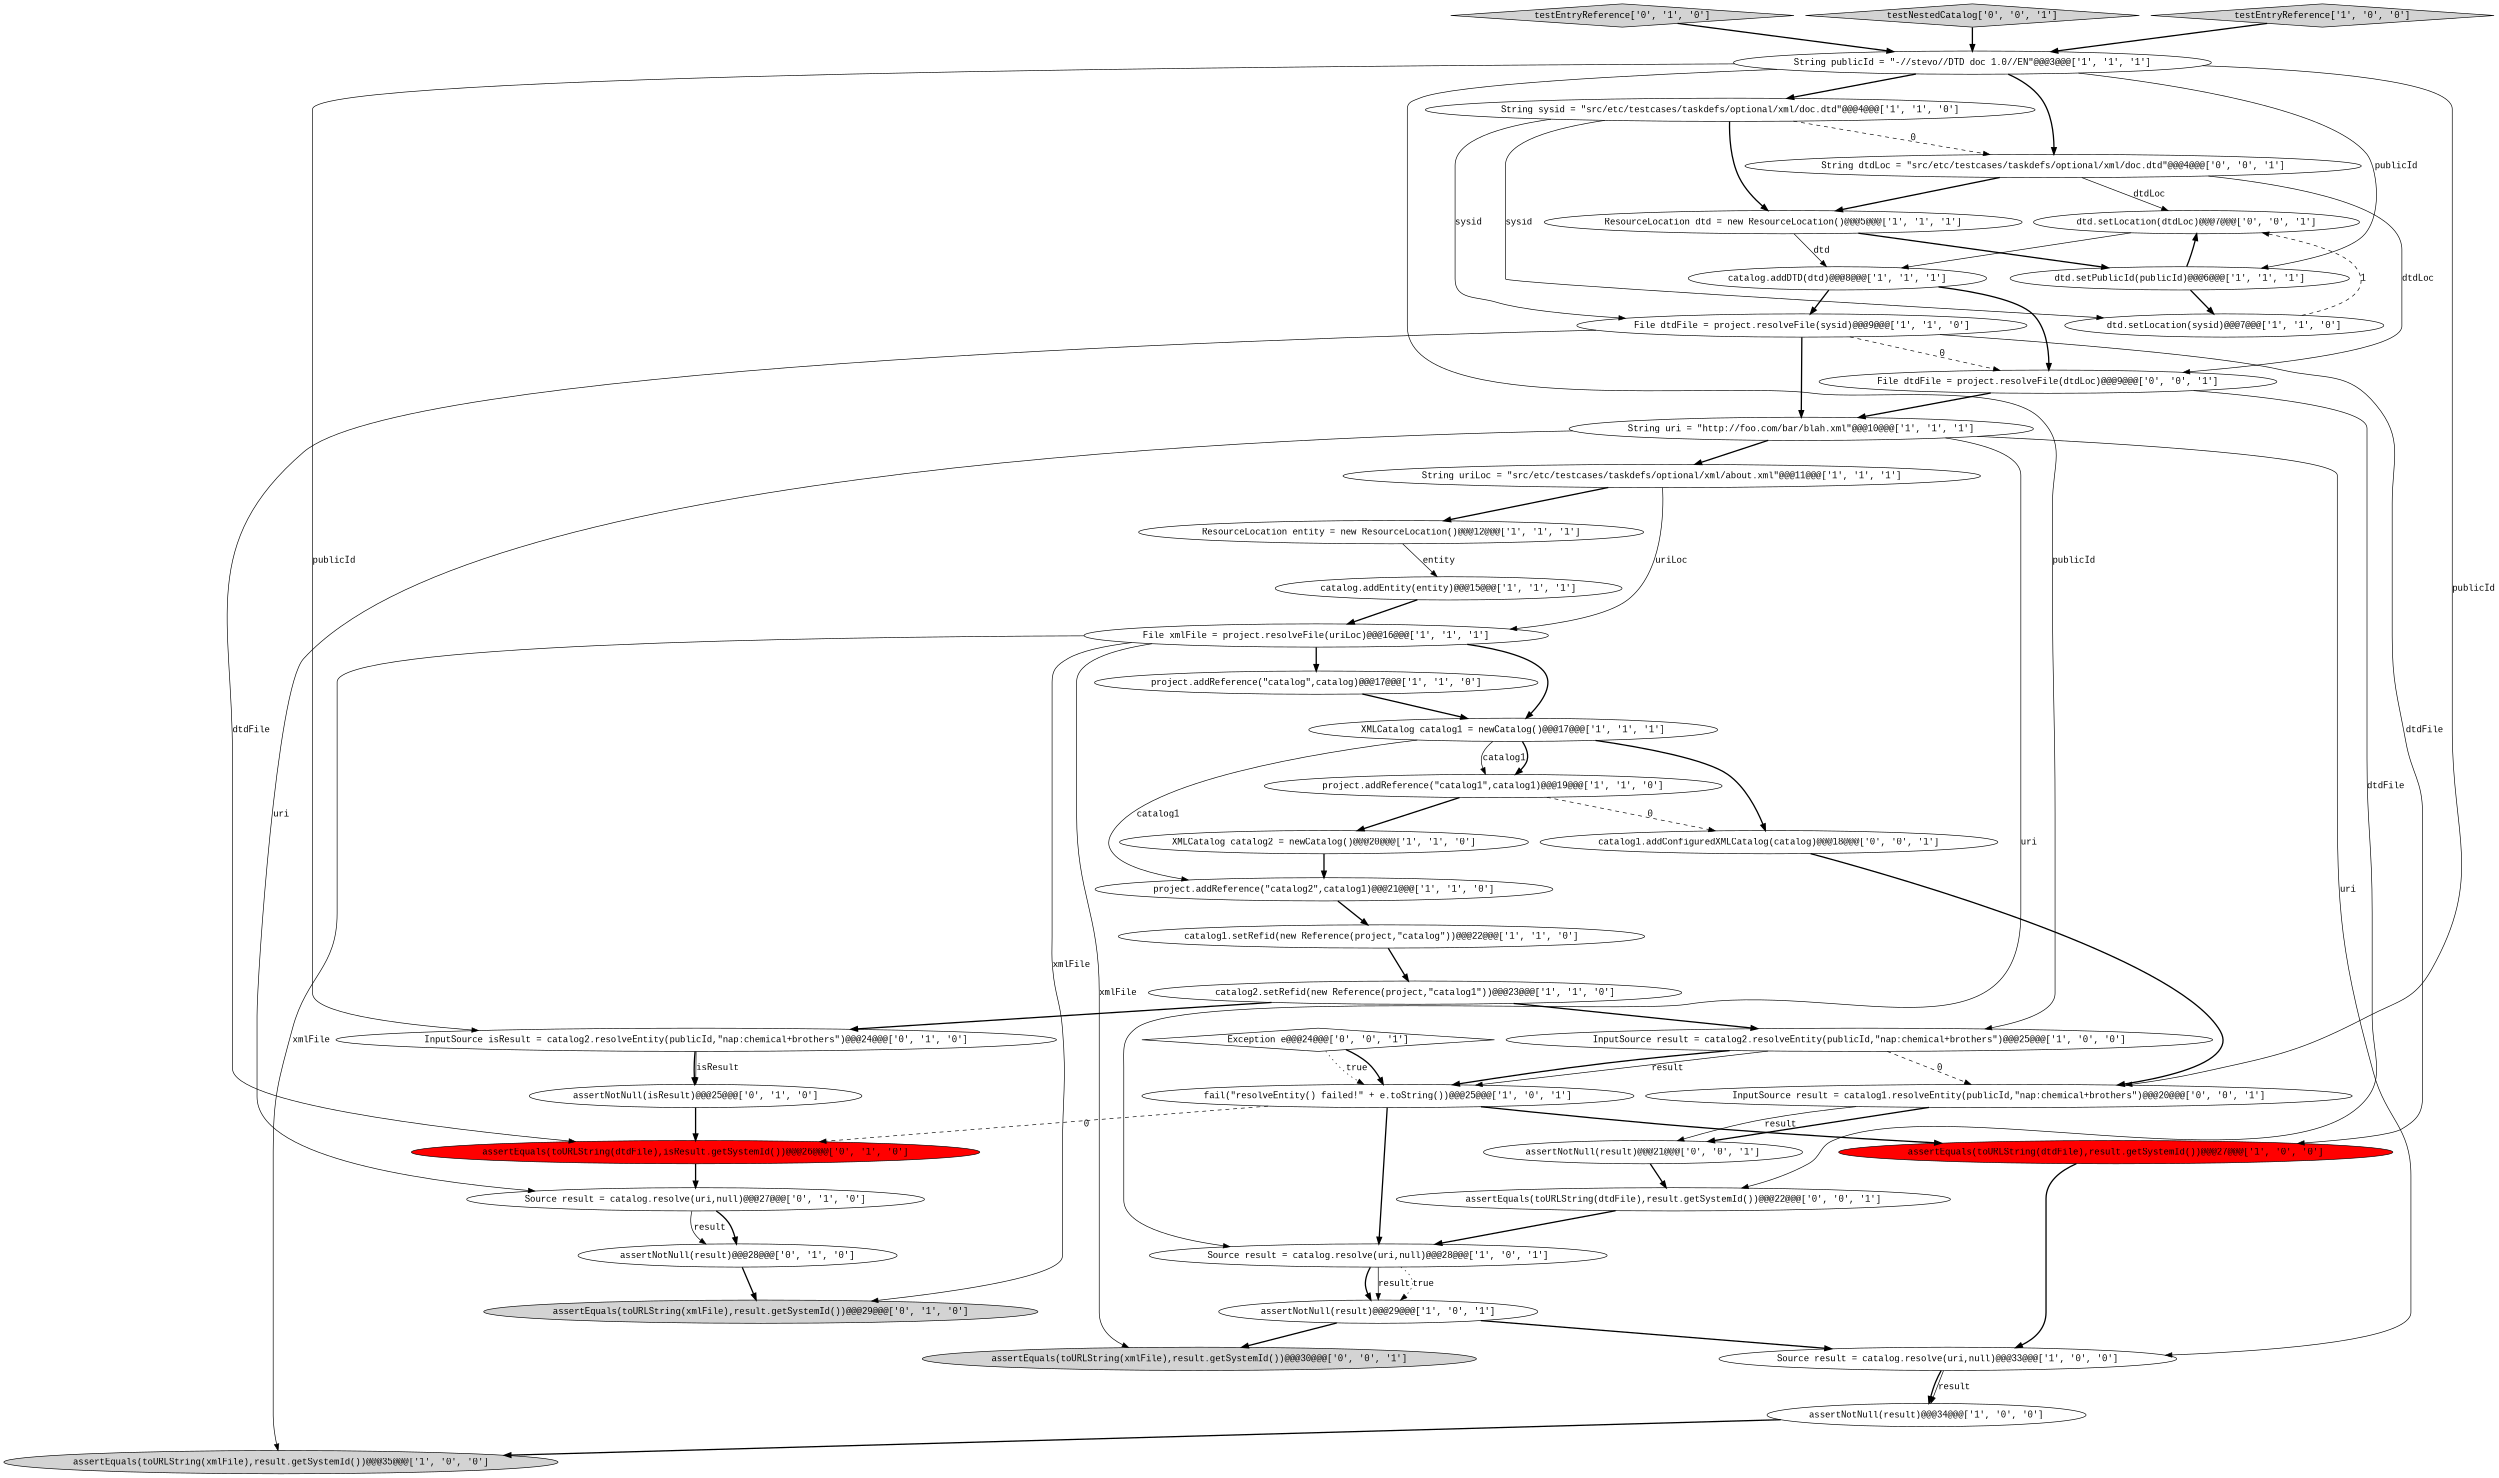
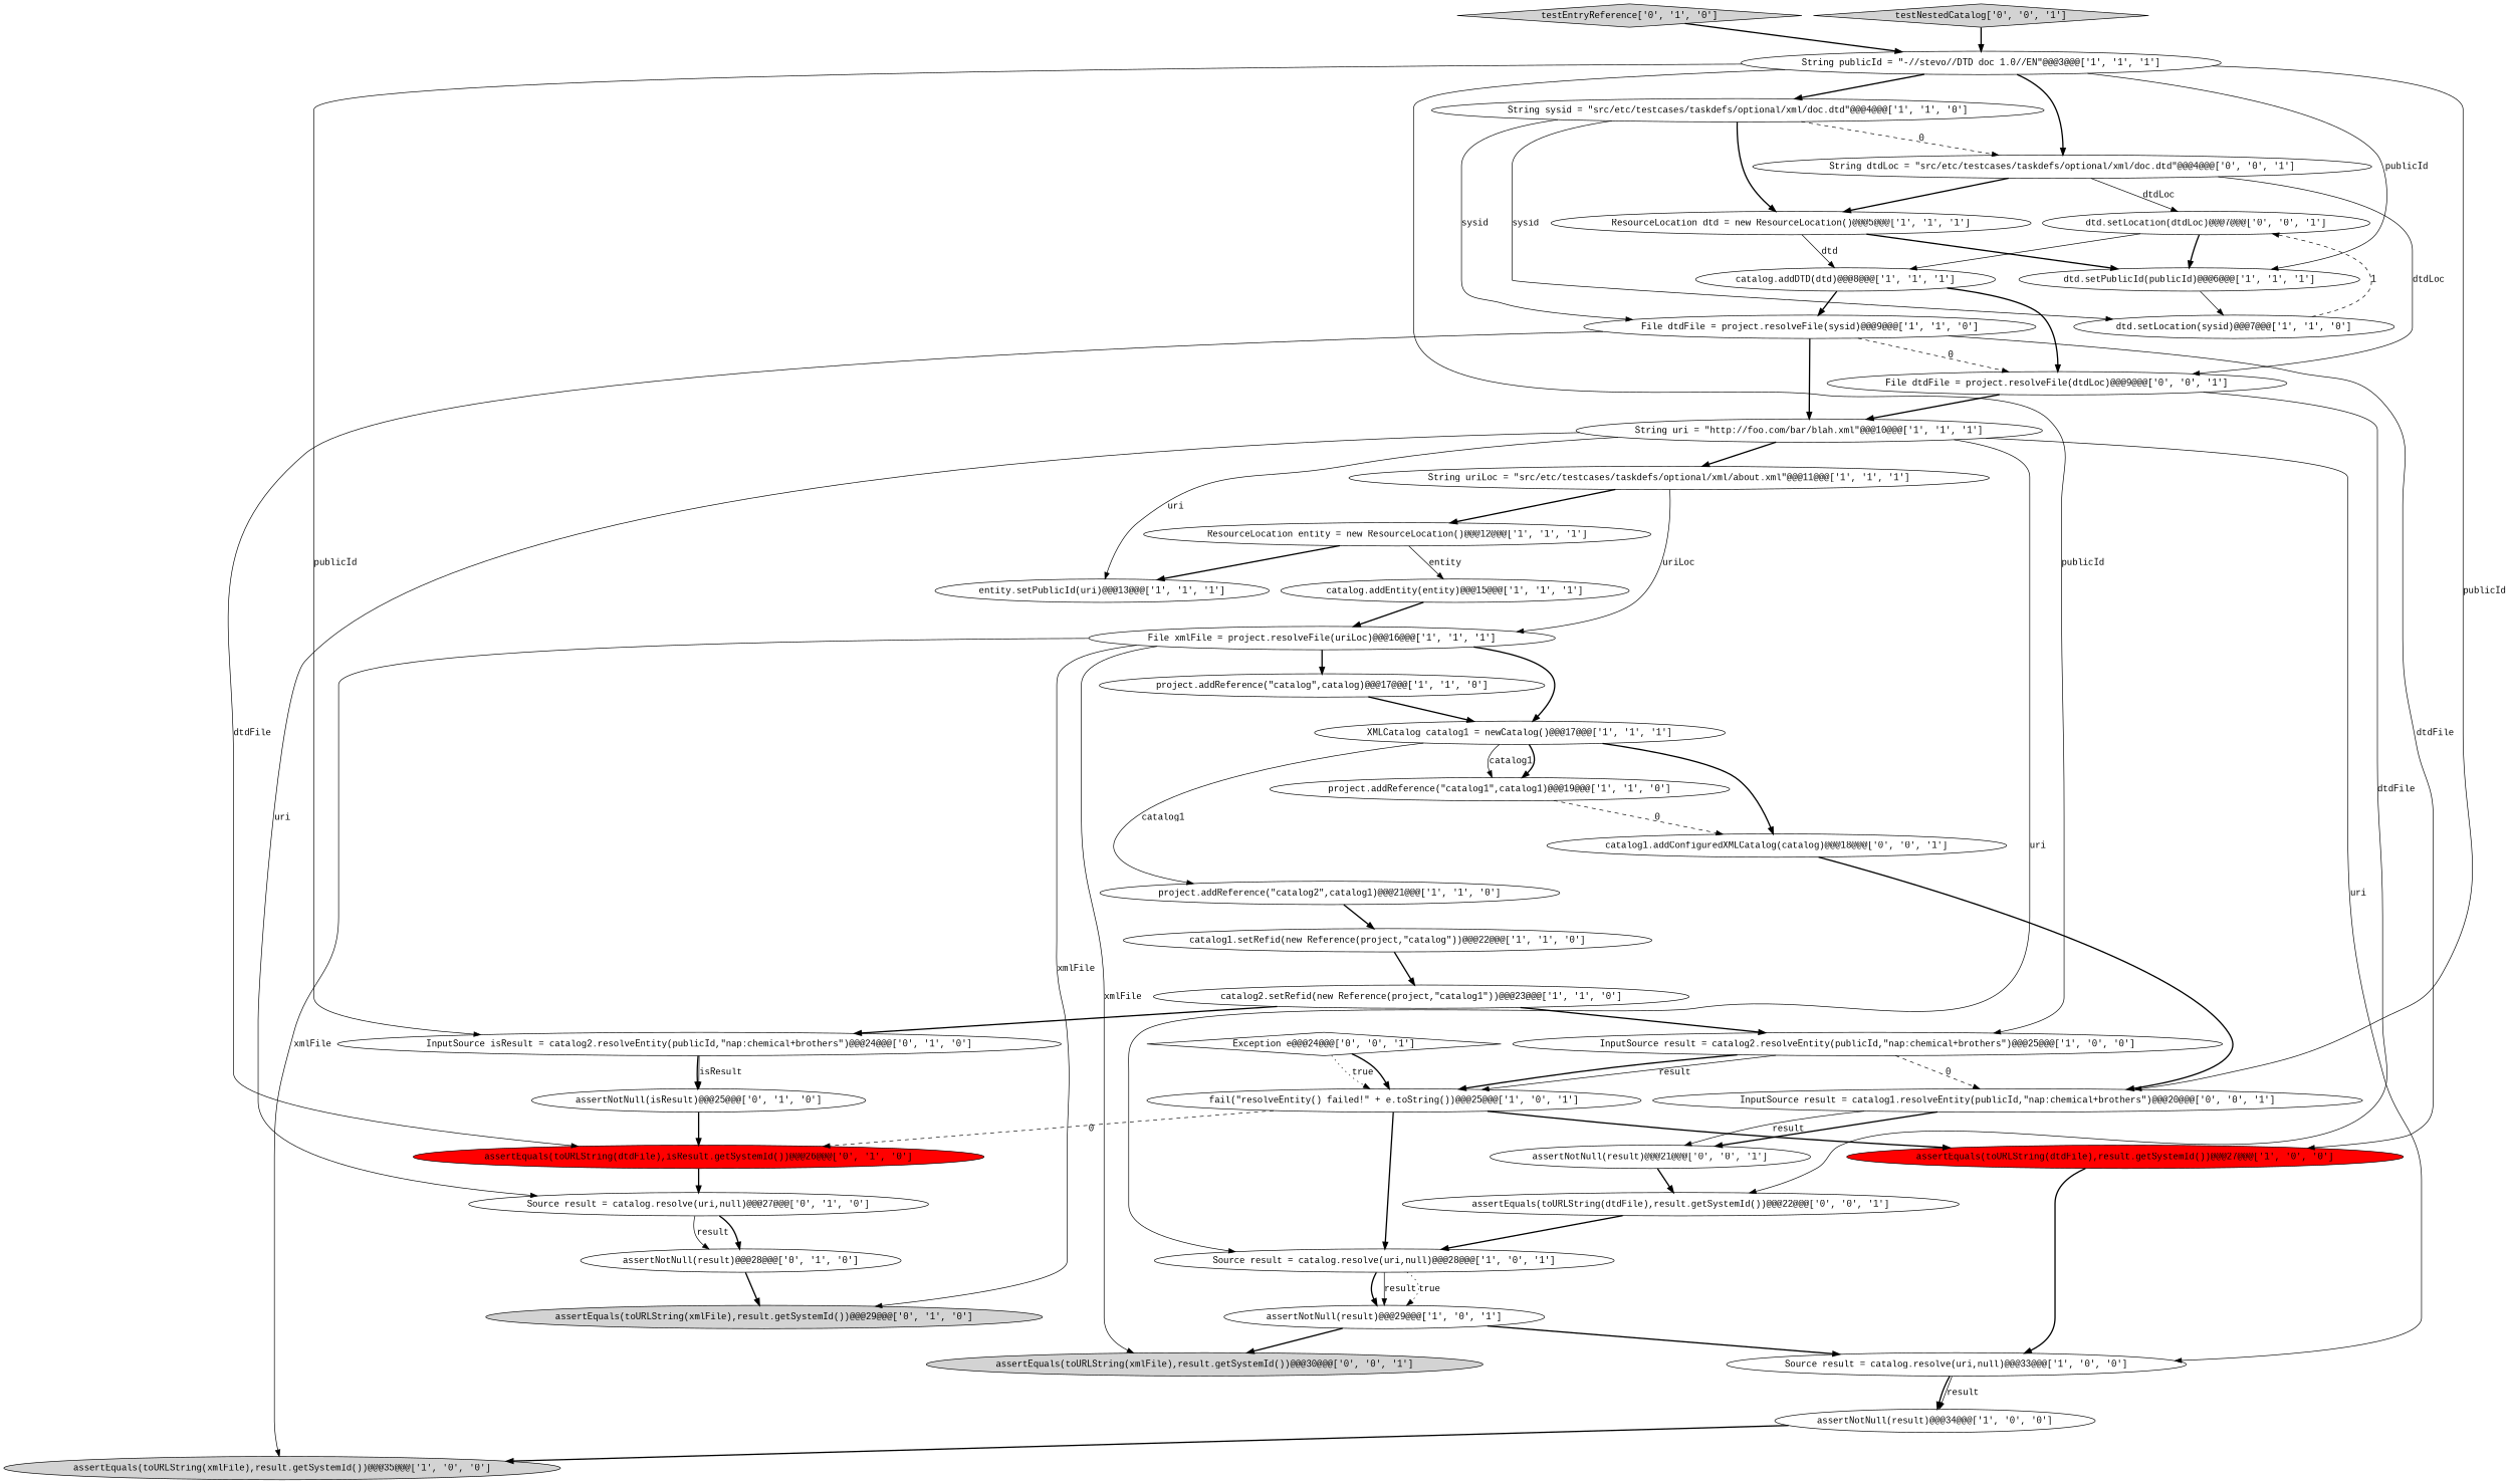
  digraph {
    fontname="Liberation Mono"
    node [fillcolor=white fontname="Liberation Mono" shape=ellipse style=filled]
    edge [fontname="Liberation Mono" style=bold]
    n1 [label="catalog.addEntity(entity)@@@15@@@['1', '1', '1']"]
    n2 [label="File xmlFile = project.resolveFile(uriLoc)@@@16@@@['1', '1', '1']"]
    n3 [label="assertNotNull(result)@@@21@@@['0', '0', '1']"]
    n4 [label="assertEquals(toURLString(dtdFile),result.getSystemId())@@@22@@@['0', '0', '1']"]
    n5 [label="Source result = catalog.resolve(uri,null)@@@28@@@['1', '0', '1']"]
    n6 [fillcolor=lightgray label="assertEquals(toURLString(xmlFile),result.getSystemId())@@@30@@@['0', '0', '1']"]
    n7 [label="assertNotNull(result)@@@29@@@['1', '0', '1']"]
    n8 [label="Source result = catalog.resolve(uri,null)@@@33@@@['1', '0', '0']"]
    n9 [label="assertNotNull(result)@@@34@@@['1', '0', '0']"]
    n10 [fillcolor=lightgray label="assertEquals(toURLString(xmlFile),result.getSystemId())@@@35@@@['1', '0', '0']"]
    n11 [label="project.addReference(\"catalog\",catalog)@@@17@@@['1', '1', '0']"]
    n12 [label="XMLCatalog catalog1 = newCatalog()@@@17@@@['1', '1', '1']"]
    n13 [label="project.addReference(\"catalog2\",catalog1)@@@21@@@['1', '1', '0']"]
    n14 [label="catalog1.addConfiguredXMLCatalog(catalog)@@@18@@@['0', '0', '1']"]
    n15 [label="project.addReference(\"catalog1\",catalog1)@@@19@@@['1', '1', '0']"]
    n16 [label="dtd.setLocation(sysid)@@@7@@@['1', '1', '0']"]
    n17 [label="dtd.setLocation(dtdLoc)@@@7@@@['0', '0', '1']"]
    n18 [label="catalog.addDTD(dtd)@@@8@@@['1', '1', '1']"]
    n19 [label="File dtdFile = project.resolveFile(dtdLoc)@@@9@@@['0', '0', '1']"]
    n20 [label="File dtdFile = project.resolveFile(sysid)@@@9@@@['1', '1', '0']"]
    n21 [label="String uri = \"http://foo.com/bar/blah.xml\"@@@10@@@['1', '1', '1']"]
    n22 [label="String uriLoc = \"src/etc/testcases/taskdefs/optional/xml/about.xml\"@@@11@@@['1', '1', '1']"]
+   n23 [label="entity.setPublicId(uri)@@@13@@@['1', '1', '1']"]
    n24 [label="Source result = catalog.resolve(uri,null)@@@27@@@['0', '1', '0']"]
    n25 [fillcolor=red label="assertEquals(toURLString(dtdFile),isResult.getSystemId())@@@26@@@['0', '1', '0']"]
    n26 [fillcolor=red label="assertEquals(toURLString(dtdFile),result.getSystemId())@@@27@@@['1', '0', '0']"]
    n27 [label="dtd.setPublicId(publicId)@@@6@@@['1', '1', '1']"]
    n28 [label="ResourceLocation entity = new ResourceLocation()@@@12@@@['1', '1', '1']"]
    n29 [label="assertNotNull(result)@@@28@@@['0', '1', '0']"]
    n30 [fillcolor=lightgray label="assertEquals(toURLString(xmlFile),result.getSystemId())@@@29@@@['0', '1', '0']"]
    n31 [label="InputSource result = catalog1.resolveEntity(publicId,\"nap:chemical+brothers\")@@@20@@@['0', '0', '1']"]
    n32 [label="catalog1.setRefid(new Reference(project,\"catalog\"))@@@22@@@['1', '1', '0']"]
    n33 [label="catalog2.setRefid(new Reference(project,\"catalog1\"))@@@23@@@['1', '1', '0']"]
    n34 [label="assertNotNull(isResult)@@@25@@@['0', '1', '0']"]
    n35 [label="String sysid = \"src/etc/testcases/taskdefs/optional/xml/doc.dtd\"@@@4@@@['1', '1', '0']"]
    n36 [label="ResourceLocation dtd = new ResourceLocation()@@@5@@@['1', '1', '1']"]
    n37 [label="String dtdLoc = \"src/etc/testcases/taskdefs/optional/xml/doc.dtd\"@@@4@@@['0', '0', '1']"]
    n38 [label="fail(\"resolveEntity() failed!\" + e.toString())@@@25@@@['1', '0', '1']"]
-   n39 [label="XMLCatalog catalog2 = newCatalog()@@@20@@@['1', '1', '0']"]
    n40 [label="String publicId = \"-//stevo//DTD doc 1.0//EN\"@@@3@@@['1', '1', '1']"]
    n41 [label="InputSource isResult = catalog2.resolveEntity(publicId,\"nap:chemical+brothers\")@@@24@@@['0', '1', '0']"]
    n42 [label="InputSource result = catalog2.resolveEntity(publicId,\"nap:chemical+brothers\")@@@25@@@['1', '0', '0']"]
    n43 [label="Exception e@@@24@@@['0', '0', '1']" shape=diamond]
    n44 [fillcolor=lightgray label="testEntryReference['0', '1', '0']" shape=diamond]
    n45 [fillcolor=lightgray label="testNestedCatalog['0', '0', '1']" shape=diamond]
-   n46 [fillcolor=lightgray label="testEntryReference['1', '0', '0']" shape=diamond]
    n1 -> n2
    n2 -> n6 [label=xmlFile style=solid]
    n2 -> n10 [label=xmlFile style=solid]
    n2 -> n11
    n2 -> n12
    n2 -> n30 [label=xmlFile style=solid]
    n3 -> n4
    n4 -> n5
    n5 -> n7
    n5 -> n7 [label=result style=solid]
    n5 -> n7 [label=true style=dotted]
    n7 -> n6
    n7 -> n8
    n8 -> n9
    n8 -> n9 [label=result style=solid]
    n9 -> n10
    n11 -> n12
    n12 -> n13 [label=catalog1 style=solid]
    n12 -> n14
    n12 -> n15 [label=catalog1 style=solid]
    n12 -> n15
    n13 -> n32
    n14 -> n31
    n15 -> n14 [label=0 style=dashed]
-   n15 -> n39
    n16 -> n17 [label=1 style=dashed]
    n17 -> n18 [style=solid]
    n18 -> n19
    n18 -> n20
    n19 -> n4 [label=dtdFile style=solid]
    n19 -> n21
    n20 -> n19 [label=0 style=dashed]
    n20 -> n21
    n20 -> n25 [label=dtdFile style=solid]
    n20 -> n26 [label=dtdFile style=solid]
    n21 -> n5 [label=uri style=solid]
    n21 -> n8 [label=uri style=solid]
    n21 -> n22
+   n21 -> n23 [label=uri style=solid]
    n21 -> n24 [label=uri style=solid]
    n22 -> n2 [label=uriLoc style=solid]
    n22 -> n28
    n24 -> n29
    n24 -> n29 [label=result style=solid]
    n25 -> n24
    n26 -> n8
-   n27 -> n16
-   n27 -> n17
+   n27 -> n16 [style=solid]
+   n17 -> n27
    n28 -> n1 [label=entity style=solid]
+   n28 -> n23
    n29 -> n30
    n31 -> n3
    n31 -> n3 [label=result style=solid]
    n32 -> n33
    n33 -> n41
    n33 -> n42
    n34 -> n25
    n35 -> n16 [label=sysid style=solid]
    n35 -> n20 [label=sysid style=solid]
    n35 -> n36
    n35 -> n37 [label=0 style=dashed]
    n36 -> n18 [label=dtd style=solid]
    n36 -> n27
    n37 -> n17 [label=dtdLoc style=solid]
    n37 -> n19 [label=dtdLoc style=solid]
    n37 -> n36
    n38 -> n5
    n38 -> n25 [label=0 style=dashed]
    n38 -> n26
-   n39 -> n13
    n40 -> n27 [label=publicId style=solid]
    n40 -> n31 [label=publicId style=solid]
    n40 -> n35
    n40 -> n37
    n40 -> n41 [label=publicId style=solid]
    n40 -> n42 [label=publicId style=solid]
    n41 -> n34 [label=isResult style=solid]
    n41 -> n34
    n42 -> n31 [label=0 style=dashed]
    n42 -> n38
    n42 -> n38 [label=result style=solid]
    n43 -> n38 [label=true style=dotted]
    n43 -> n38
    n44 -> n40
    n45 -> n40
-   n46 -> n40
  }
